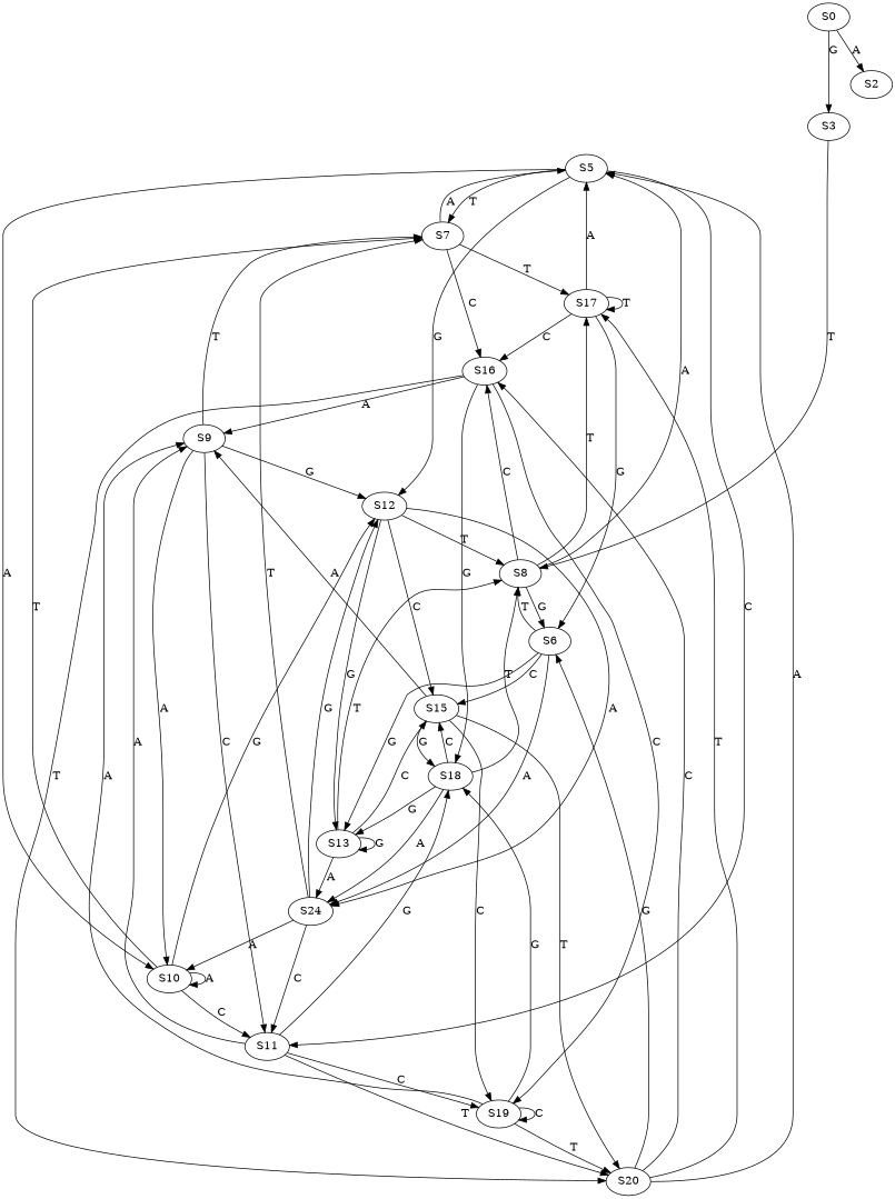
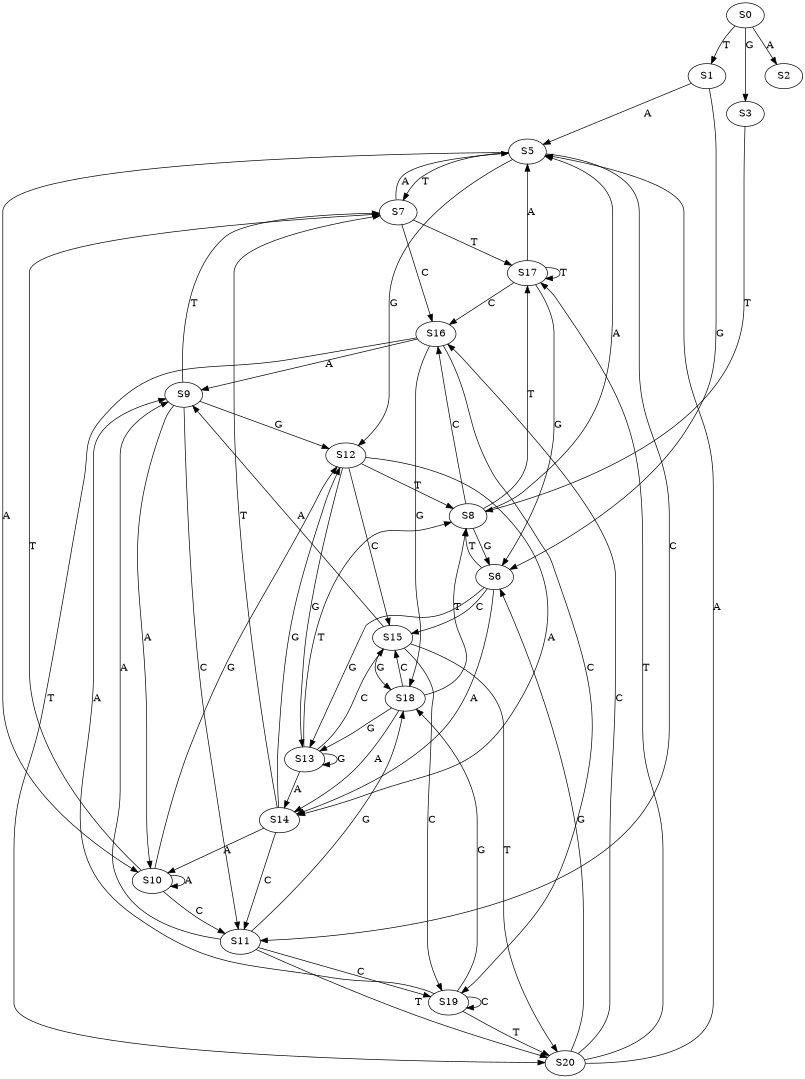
  strict digraph {
    S0
+   S1
    S2
    S3
    S5
    S6
    S8
    S7
    S10
    S11
    S12
    S13
-   S14 [label=S24]
+   S14
    S15
    S16
    S17
    S9
    S18
    S19
    S20
+   S0 -> S1 [label=T]
    S0 -> S2 [label=A]
    S0 -> S3 [label=G]
+   S1 -> S5 [label=A]
+   S1 -> S6 [label=G]
    S3 -> S8 [label=T]
    S5 -> S7 [label=T]
    S5 -> S10 [label=A]
    S5 -> S11 [label=C]
    S5 -> S12 [label=G]
    S6 -> S8 [label=T]
    S6 -> S13 [label=G]
    S6 -> S14 [label=A]
    S6 -> S15 [label=C]
    S8 -> S5 [label=A]
    S8 -> S6 [label=G]
    S8 -> S16 [label=C]
    S8 -> S17 [label=T]
    S7 -> S5 [label=A]
    S7 -> S16 [label=C]
    S7 -> S17 [label=T]
    S10 -> S7 [label=T]
    S10 -> S10 [label=A]
    S10 -> S11 [label=C]
    S10 -> S12 [label=G]
    S11 -> S9 [label=A]
    S11 -> S18 [label=G]
    S11 -> S19 [label=C]
    S11 -> S20 [label=T]
    S12 -> S8 [label=T]
    S12 -> S13 [label=G]
    S12 -> S14 [label=A]
    S12 -> S15 [label=C]
    S13 -> S8 [label=T]
    S13 -> S13 [label=G]
    S13 -> S14 [label=A]
    S13 -> S15 [label=C]
    S14 -> S7 [label=T]
    S14 -> S10 [label=A]
    S14 -> S11 [label=C]
    S14 -> S12 [label=G]
    S15 -> S9 [label=A]
    S15 -> S18 [label=G]
    S15 -> S19 [label=C]
    S15 -> S20 [label=T]
    S16 -> S9 [label=A]
    S16 -> S18 [label=G]
    S16 -> S19 [label=C]
    S16 -> S20 [label=T]
    S17 -> S5 [label=A]
    S17 -> S6 [label=G]
    S17 -> S16 [label=C]
    S17 -> S17 [label=T]
    S9 -> S7 [label=T]
    S9 -> S10 [label=A]
    S9 -> S11 [label=C]
    S9 -> S12 [label=G]
    S18 -> S8 [label=T]
    S18 -> S13 [label=G]
    S18 -> S14 [label=A]
    S18 -> S15 [label=C]
    S19 -> S9 [label=A]
    S19 -> S18 [label=G]
    S19 -> S19 [label=C]
    S19 -> S20 [label=T]
    S20 -> S5 [label=A]
    S20 -> S6 [label=G]
    S20 -> S16 [label=C]
    S20 -> S17 [label=T]
  }
